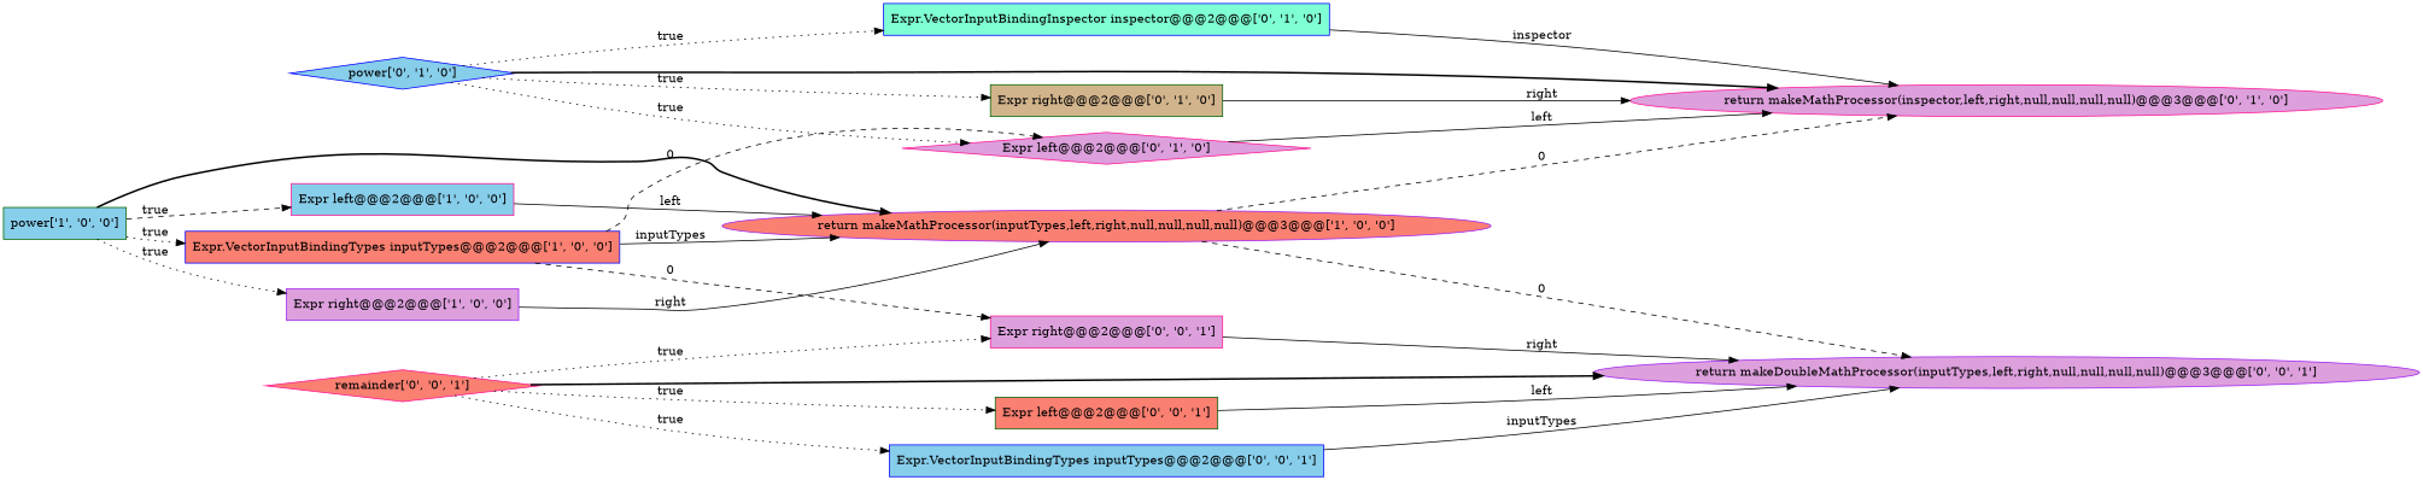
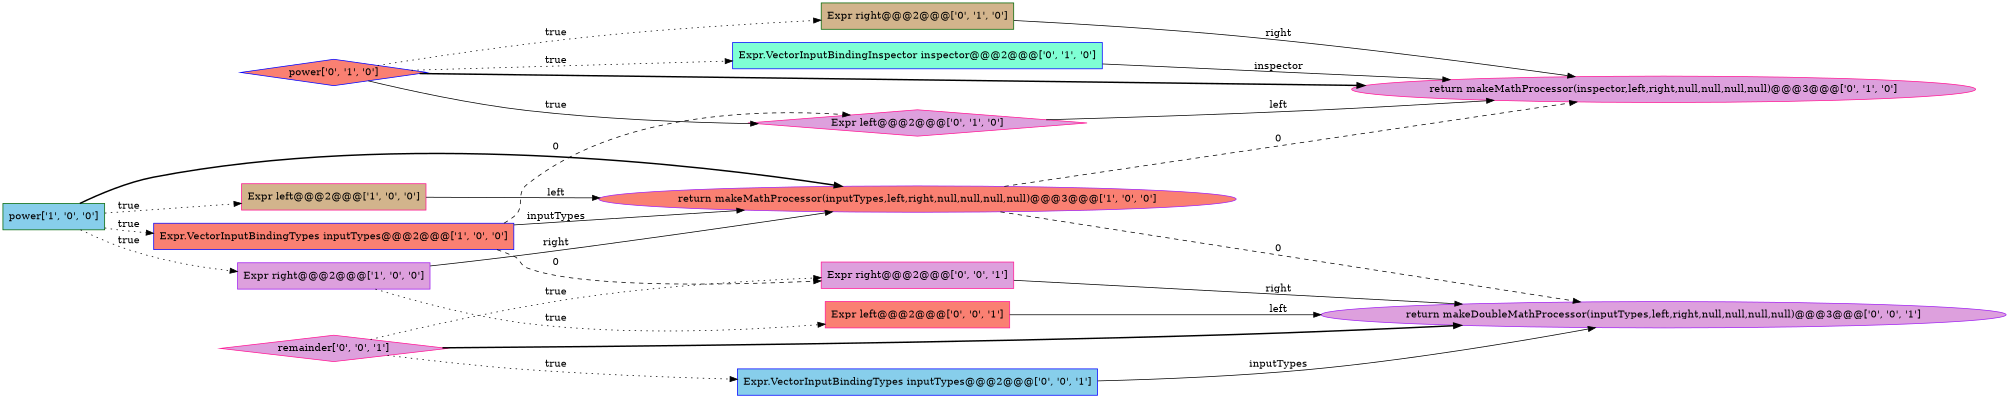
  digraph {
    rankdir=LR
    node [color=deeppink fillcolor=plum shape=box style=filled]
    edge [style=dotted]
    n1 [color=purple fillcolor=salmon label="return makeMathProcessor(inputTypes,left,right,null,null,null,null)@@@3@@@['1', '0', '0']" shape=ellipse]
    n2 [color=purple label="return makeDoubleMathProcessor(inputTypes,left,right,null,null,null,null)@@@3@@@['0', '0', '1']" shape=ellipse]
    n3 [label="return makeMathProcessor(inspector,left,right,null,null,null,null)@@@3@@@['0', '1', '0']" shape=ellipse]
    n4 [color=darkgreen fillcolor=skyblue label="power['1', '0', '0']"]
    n5 [color=blue fillcolor=salmon label="Expr.VectorInputBindingTypes inputTypes@@@2@@@['1', '0', '0']"]
    n6 [color=purple label="Expr right@@@2@@@['1', '0', '0']"]
-   n7 [fillcolor=skyblue label="Expr left@@@2@@@['1', '0', '0']"]
+   n7 [fillcolor=tan label="Expr left@@@2@@@['1', '0', '0']"]
    n8 [label="Expr right@@@2@@@['0', '0', '1']"]
    n9 [label="Expr left@@@2@@@['0', '1', '0']" shape=diamond]
    n10 [color=darkgreen fillcolor=tan label="Expr right@@@2@@@['0', '1', '0']"]
    n11 [color=blue fillcolor=aquamarine label="Expr.VectorInputBindingInspector inspector@@@2@@@['0', '1', '0']"]
-   n12 [color=darkgreen fillcolor=salmon label="Expr left@@@2@@@['0', '0', '1']"]
-   n13 [fillcolor=salmon label="remainder['0', '0', '1']" shape=diamond]
+   n12 [fillcolor=salmon label="Expr left@@@2@@@['0', '0', '1']"]
+   n13 [label="remainder['0', '0', '1']" shape=diamond]
    n14 [color=blue fillcolor=skyblue label="Expr.VectorInputBindingTypes inputTypes@@@2@@@['0', '0', '1']"]
-   n15 [color=blue fillcolor=skyblue label="power['0', '1', '0']" shape=diamond]
+   n15 [color=blue fillcolor=salmon label="power['0', '1', '0']" shape=diamond]
    n1 -> n2 [label=0 style=dashed]
    n1 -> n3 [label=0 style=dashed]
    n4 -> n1 [style=bold]
    n4 -> n5 [label=true]
    n4 -> n6 [label=true]
-   n4 -> n7 [label=true style=dashed]
+   n4 -> n7 [label=true]
    n5 -> n1 [label=inputTypes style=solid]
    n5 -> n8 [label=0 style=dashed]
    n5 -> n9 [label=0 style=dashed]
    n6 -> n1 [label=right style=solid]
    n7 -> n1 [label=left style=solid]
    n8 -> n2 [label=right style=solid]
    n9 -> n3 [label=left style=solid]
    n10 -> n3 [label=right style=solid]
    n11 -> n3 [label=inspector style=solid]
    n12 -> n2 [label=left style=solid]
    n13 -> n2 [style=bold]
    n13 -> n8 [label=true]
-   n13 -> n12 [label=true]
+   n6 -> n12 [label=true]
    n13 -> n14 [label=true]
    n14 -> n2 [label=inputTypes style=solid]
    n15 -> n3 [style=bold]
-   n15 -> n9 [label=true]
+   n15 -> n9 [label=true style=solid]
    n15 -> n10 [label=true]
    n15 -> n11 [label=true]
  }
